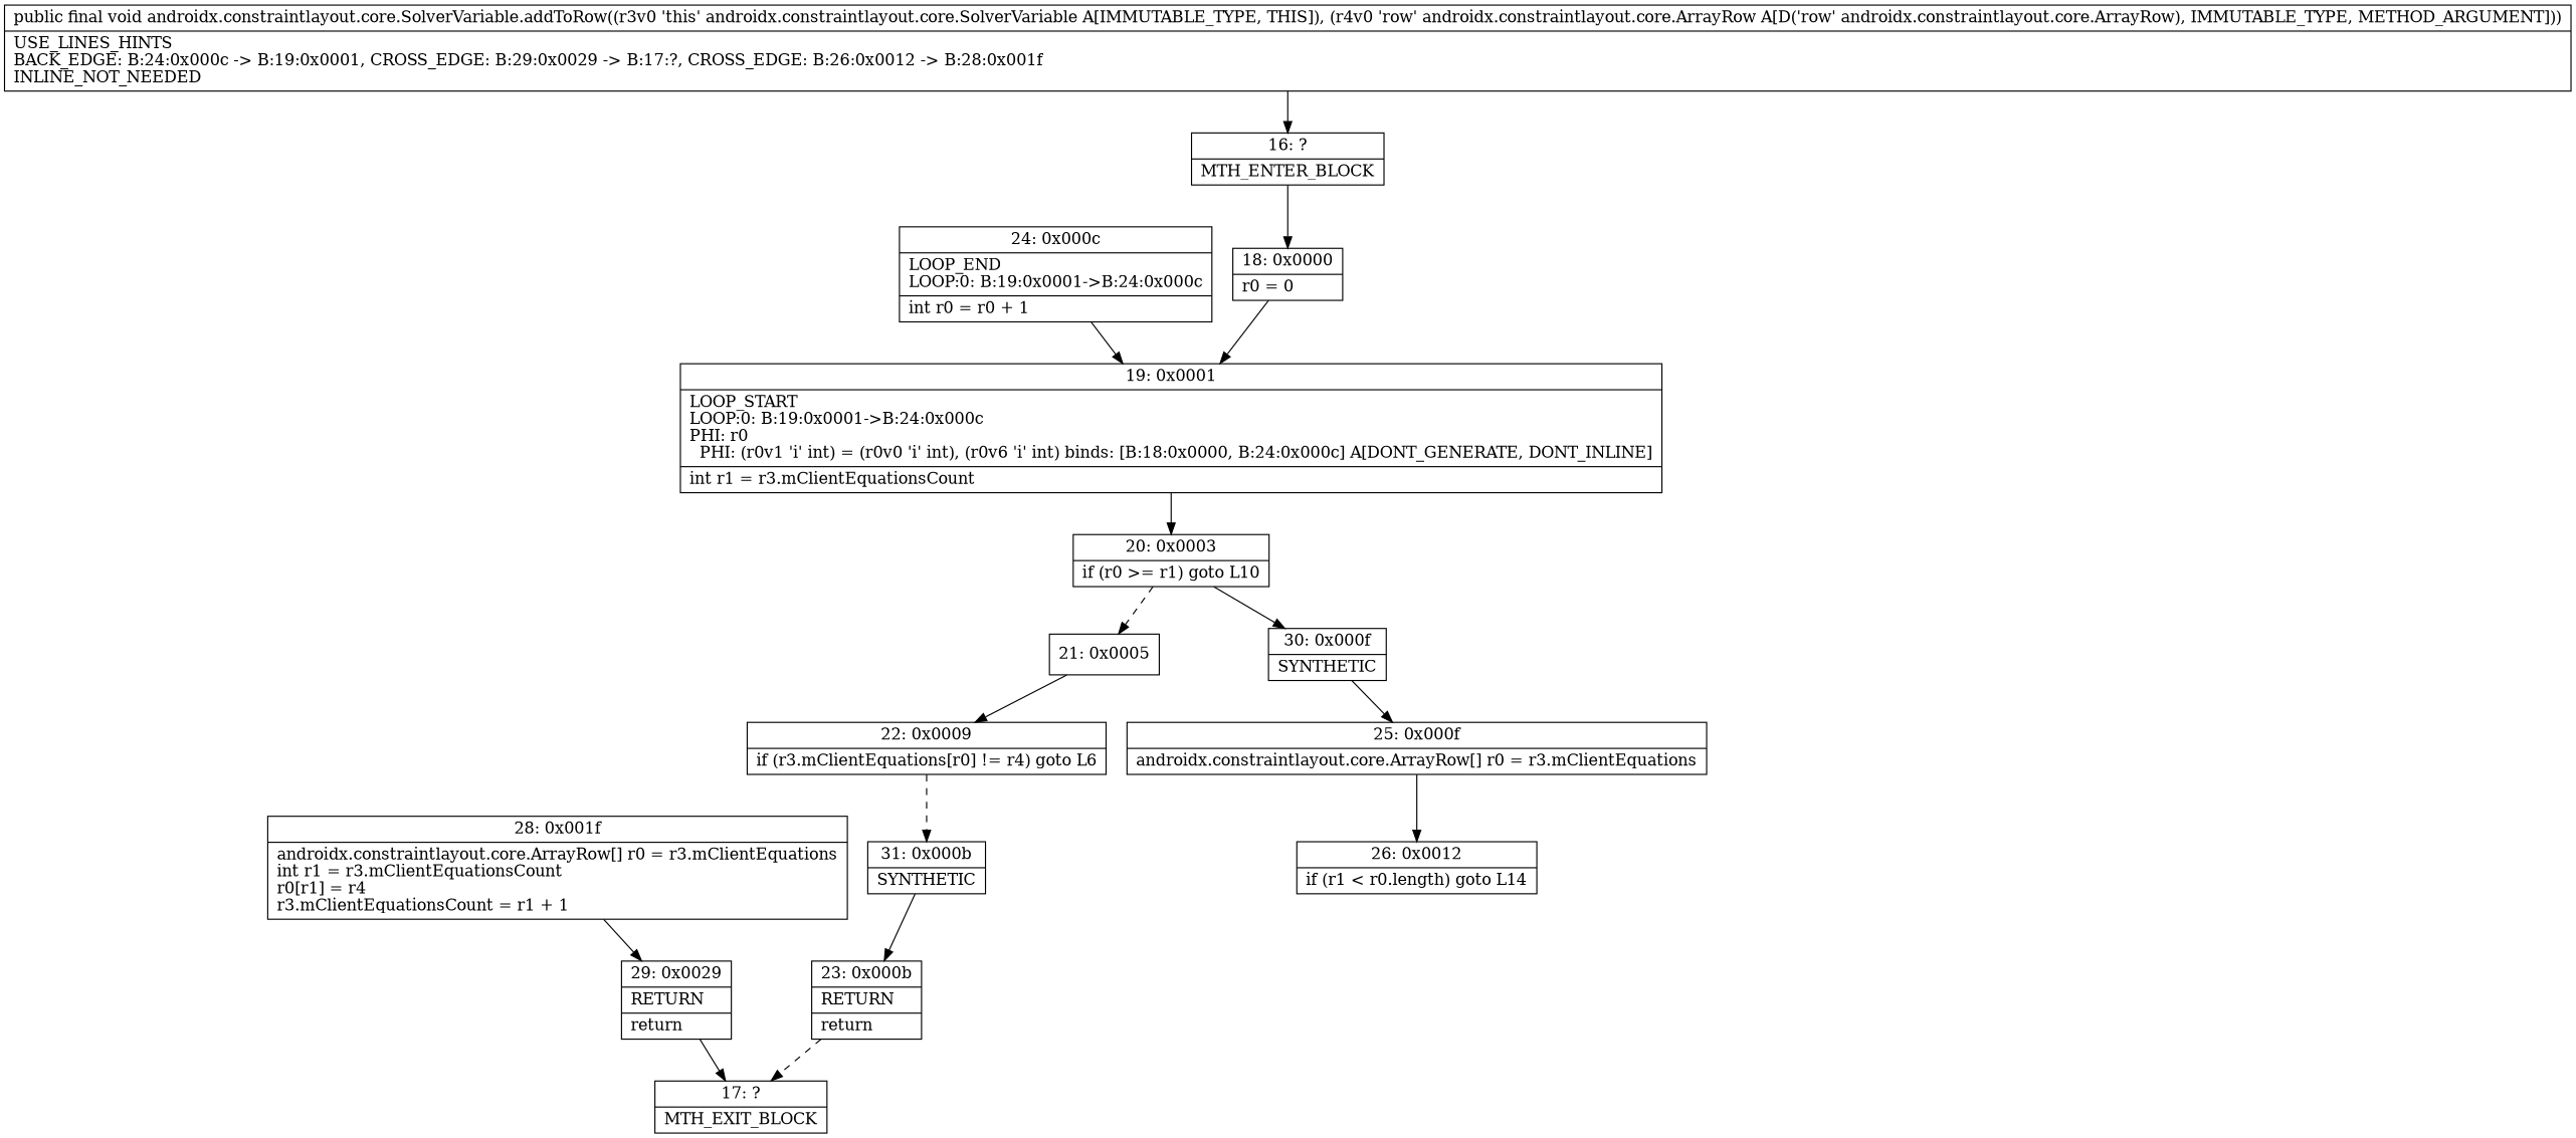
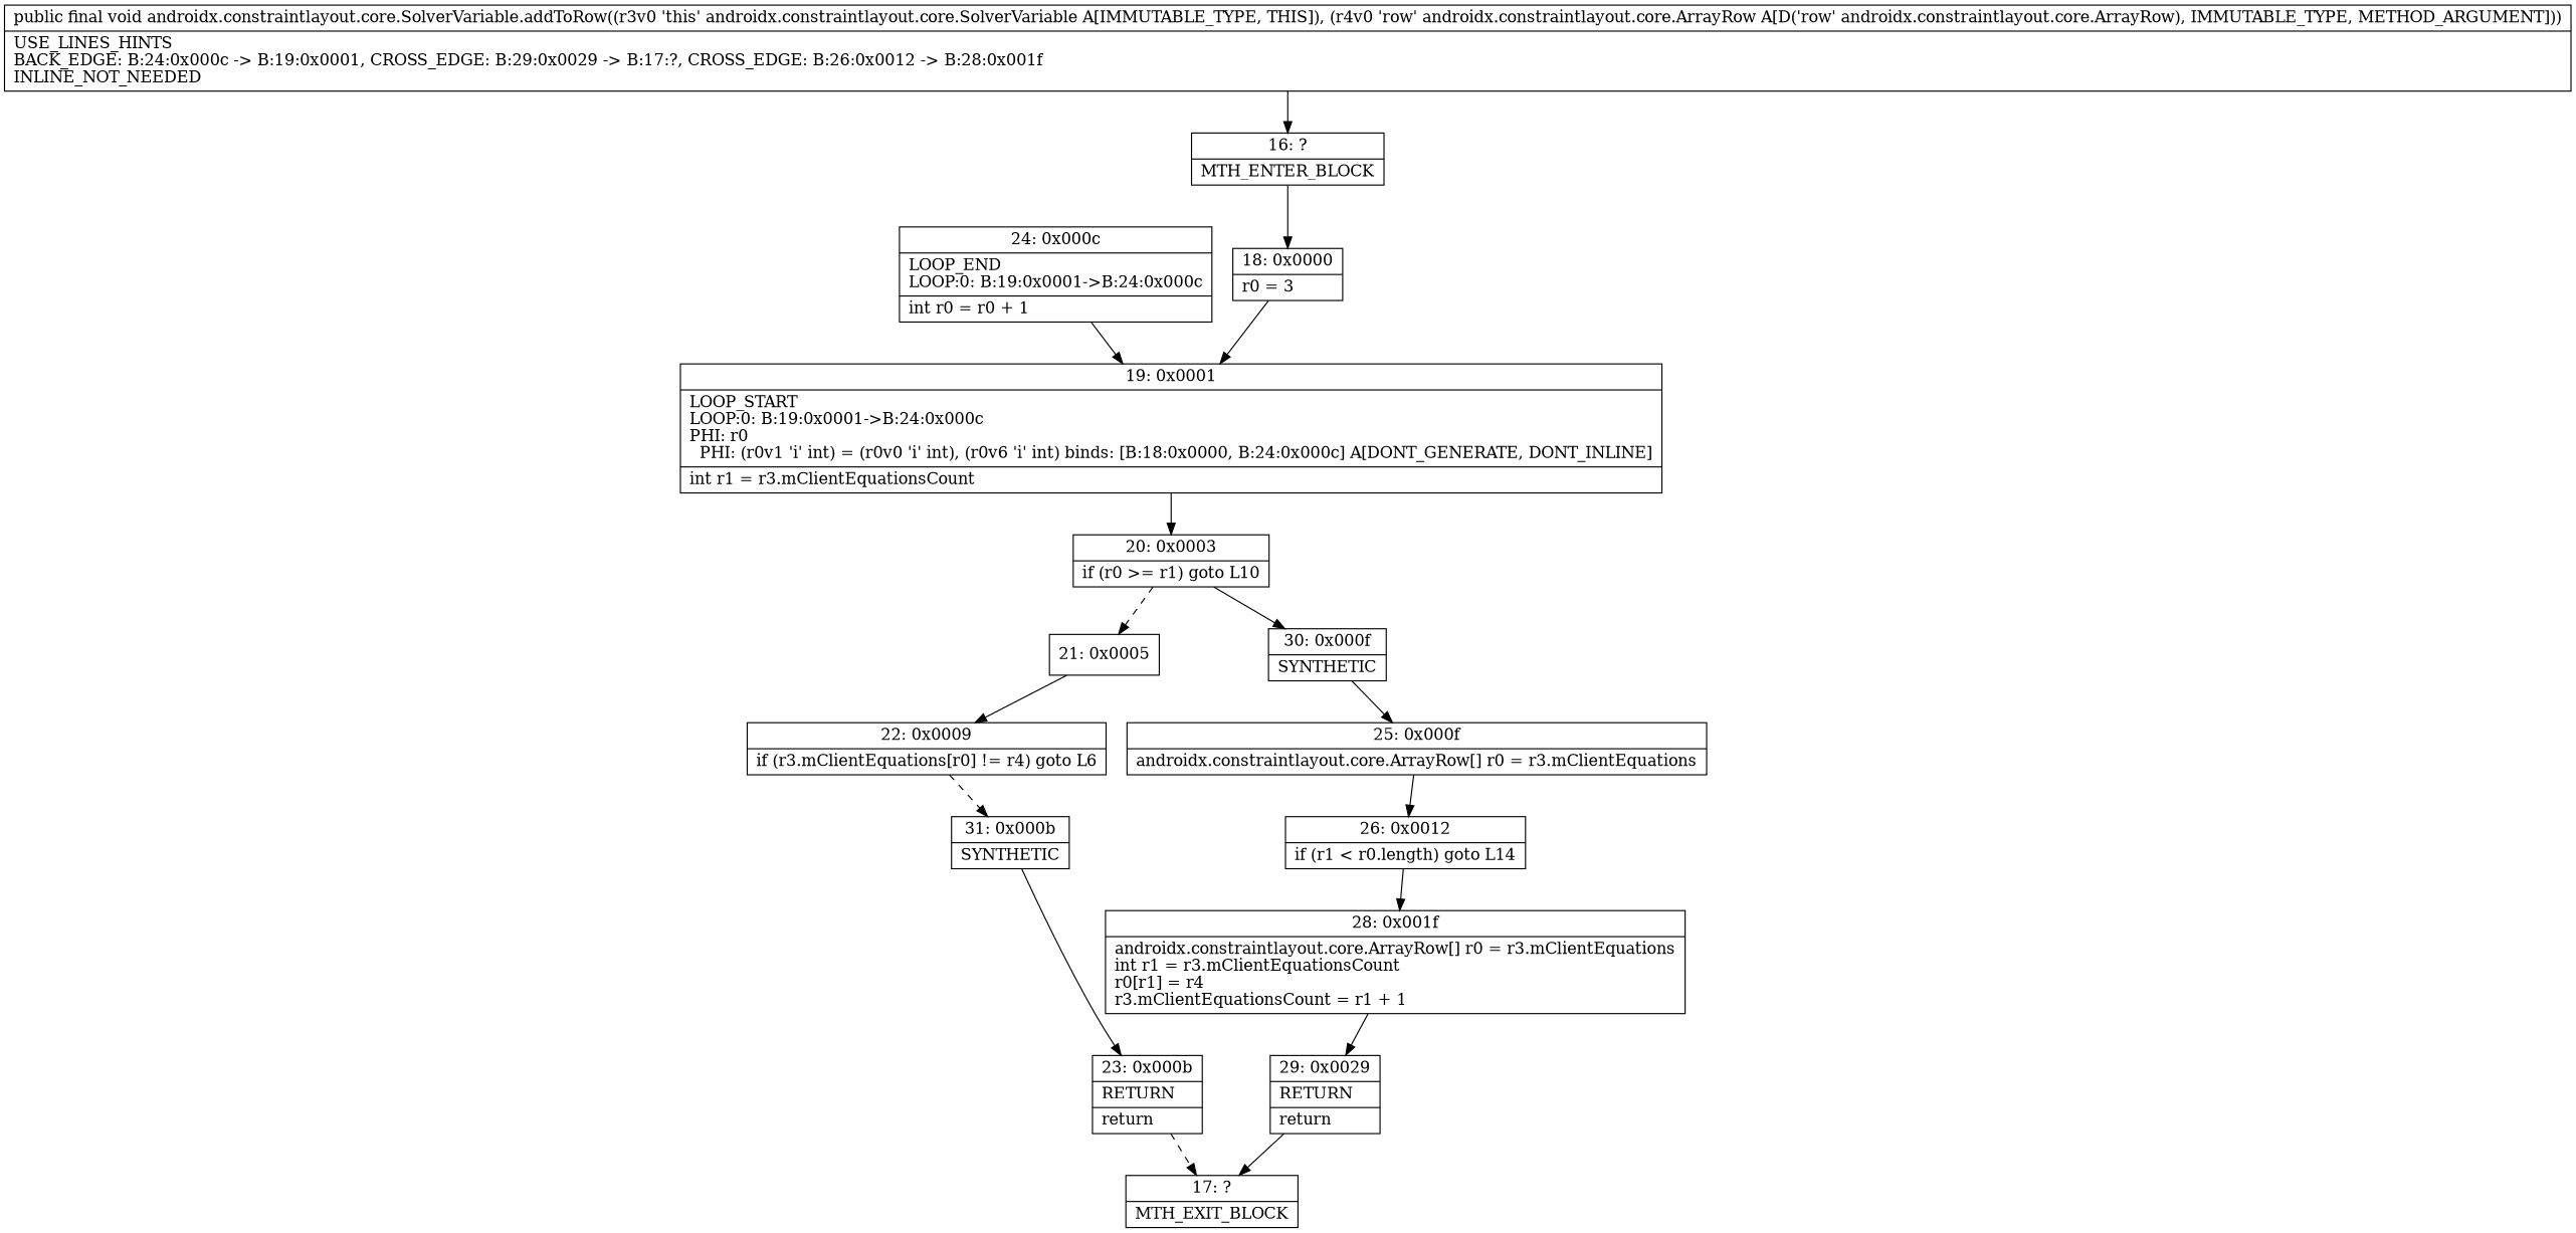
  digraph {
    node [shape=record]
    n1 [label="{16\:\ ?|MTH_ENTER_BLOCK\l}"]
-   n2 [label="{18\:\ 0x0000|r0 = 0\l}"]
+   n2 [label="{18\:\ 0x0000|r0 = 3\l}"]
    n3 [label="{19\:\ 0x0001|LOOP_START\lLOOP:0: B:19:0x0001\-\>B:24:0x000c\lPHI: r0 \l  PHI: (r0v1 'i' int) = (r0v0 'i' int), (r0v6 'i' int) binds: [B:18:0x0000, B:24:0x000c] A[DONT_GENERATE, DONT_INLINE]\l|int r1 = r3.mClientEquationsCount\l}"]
    n4 [label="{20\:\ 0x0003|if (r0 \>= r1) goto L10\l}"]
    n5 [label="{21\:\ 0x0005}"]
    n6 [label="{30\:\ 0x000f|SYNTHETIC\l}"]
    n7 [label="{22\:\ 0x0009|if (r3.mClientEquations[r0] != r4) goto L6\l}"]
    n8 [label="{25\:\ 0x000f|androidx.constraintlayout.core.ArrayRow[] r0 = r3.mClientEquations\l}"]
    n9 [label="{31\:\ 0x000b|SYNTHETIC\l}"]
    n10 [label="{24\:\ 0x000c|LOOP_END\lLOOP:0: B:19:0x0001\-\>B:24:0x000c\l|int r0 = r0 + 1\l}"]
    n11 [label="{23\:\ 0x000b|RETURN\l|return\l}"]
    n12 [label="{17\:\ ?|MTH_EXIT_BLOCK\l}"]
    n13 [label="{26\:\ 0x0012|if (r1 \< r0.length) goto L14\l}"]
    n14 [label="{28\:\ 0x001f|androidx.constraintlayout.core.ArrayRow[] r0 = r3.mClientEquations\lint r1 = r3.mClientEquationsCount\lr0[r1] = r4\lr3.mClientEquationsCount = r1 + 1\l}"]
    n15 [label="{29\:\ 0x0029|RETURN\l|return\l}"]
    n16 [label="{public final void androidx.constraintlayout.core.SolverVariable.addToRow((r3v0 'this' androidx.constraintlayout.core.SolverVariable A[IMMUTABLE_TYPE, THIS]), (r4v0 'row' androidx.constraintlayout.core.ArrayRow A[D('row' androidx.constraintlayout.core.ArrayRow), IMMUTABLE_TYPE, METHOD_ARGUMENT]))  | USE_LINES_HINTS\lBACK_EDGE: B:24:0x000c \-\> B:19:0x0001, CROSS_EDGE: B:29:0x0029 \-\> B:17:?, CROSS_EDGE: B:26:0x0012 \-\> B:28:0x001f\lINLINE_NOT_NEEDED\l}"]
    n1 -> n2
    n2 -> n3
    n3 -> n4
    n4 -> n5 [style=dashed]
    n4 -> n6
    n5 -> n7
    n6 -> n8
    n7 -> n9 [style=dashed]
    n8 -> n13
    n9 -> n11
    n10 -> n3
    n11 -> n12 [style=dashed]
+   n13 -> n14
    n14 -> n15
    n15 -> n12
    n16 -> n1
  }
